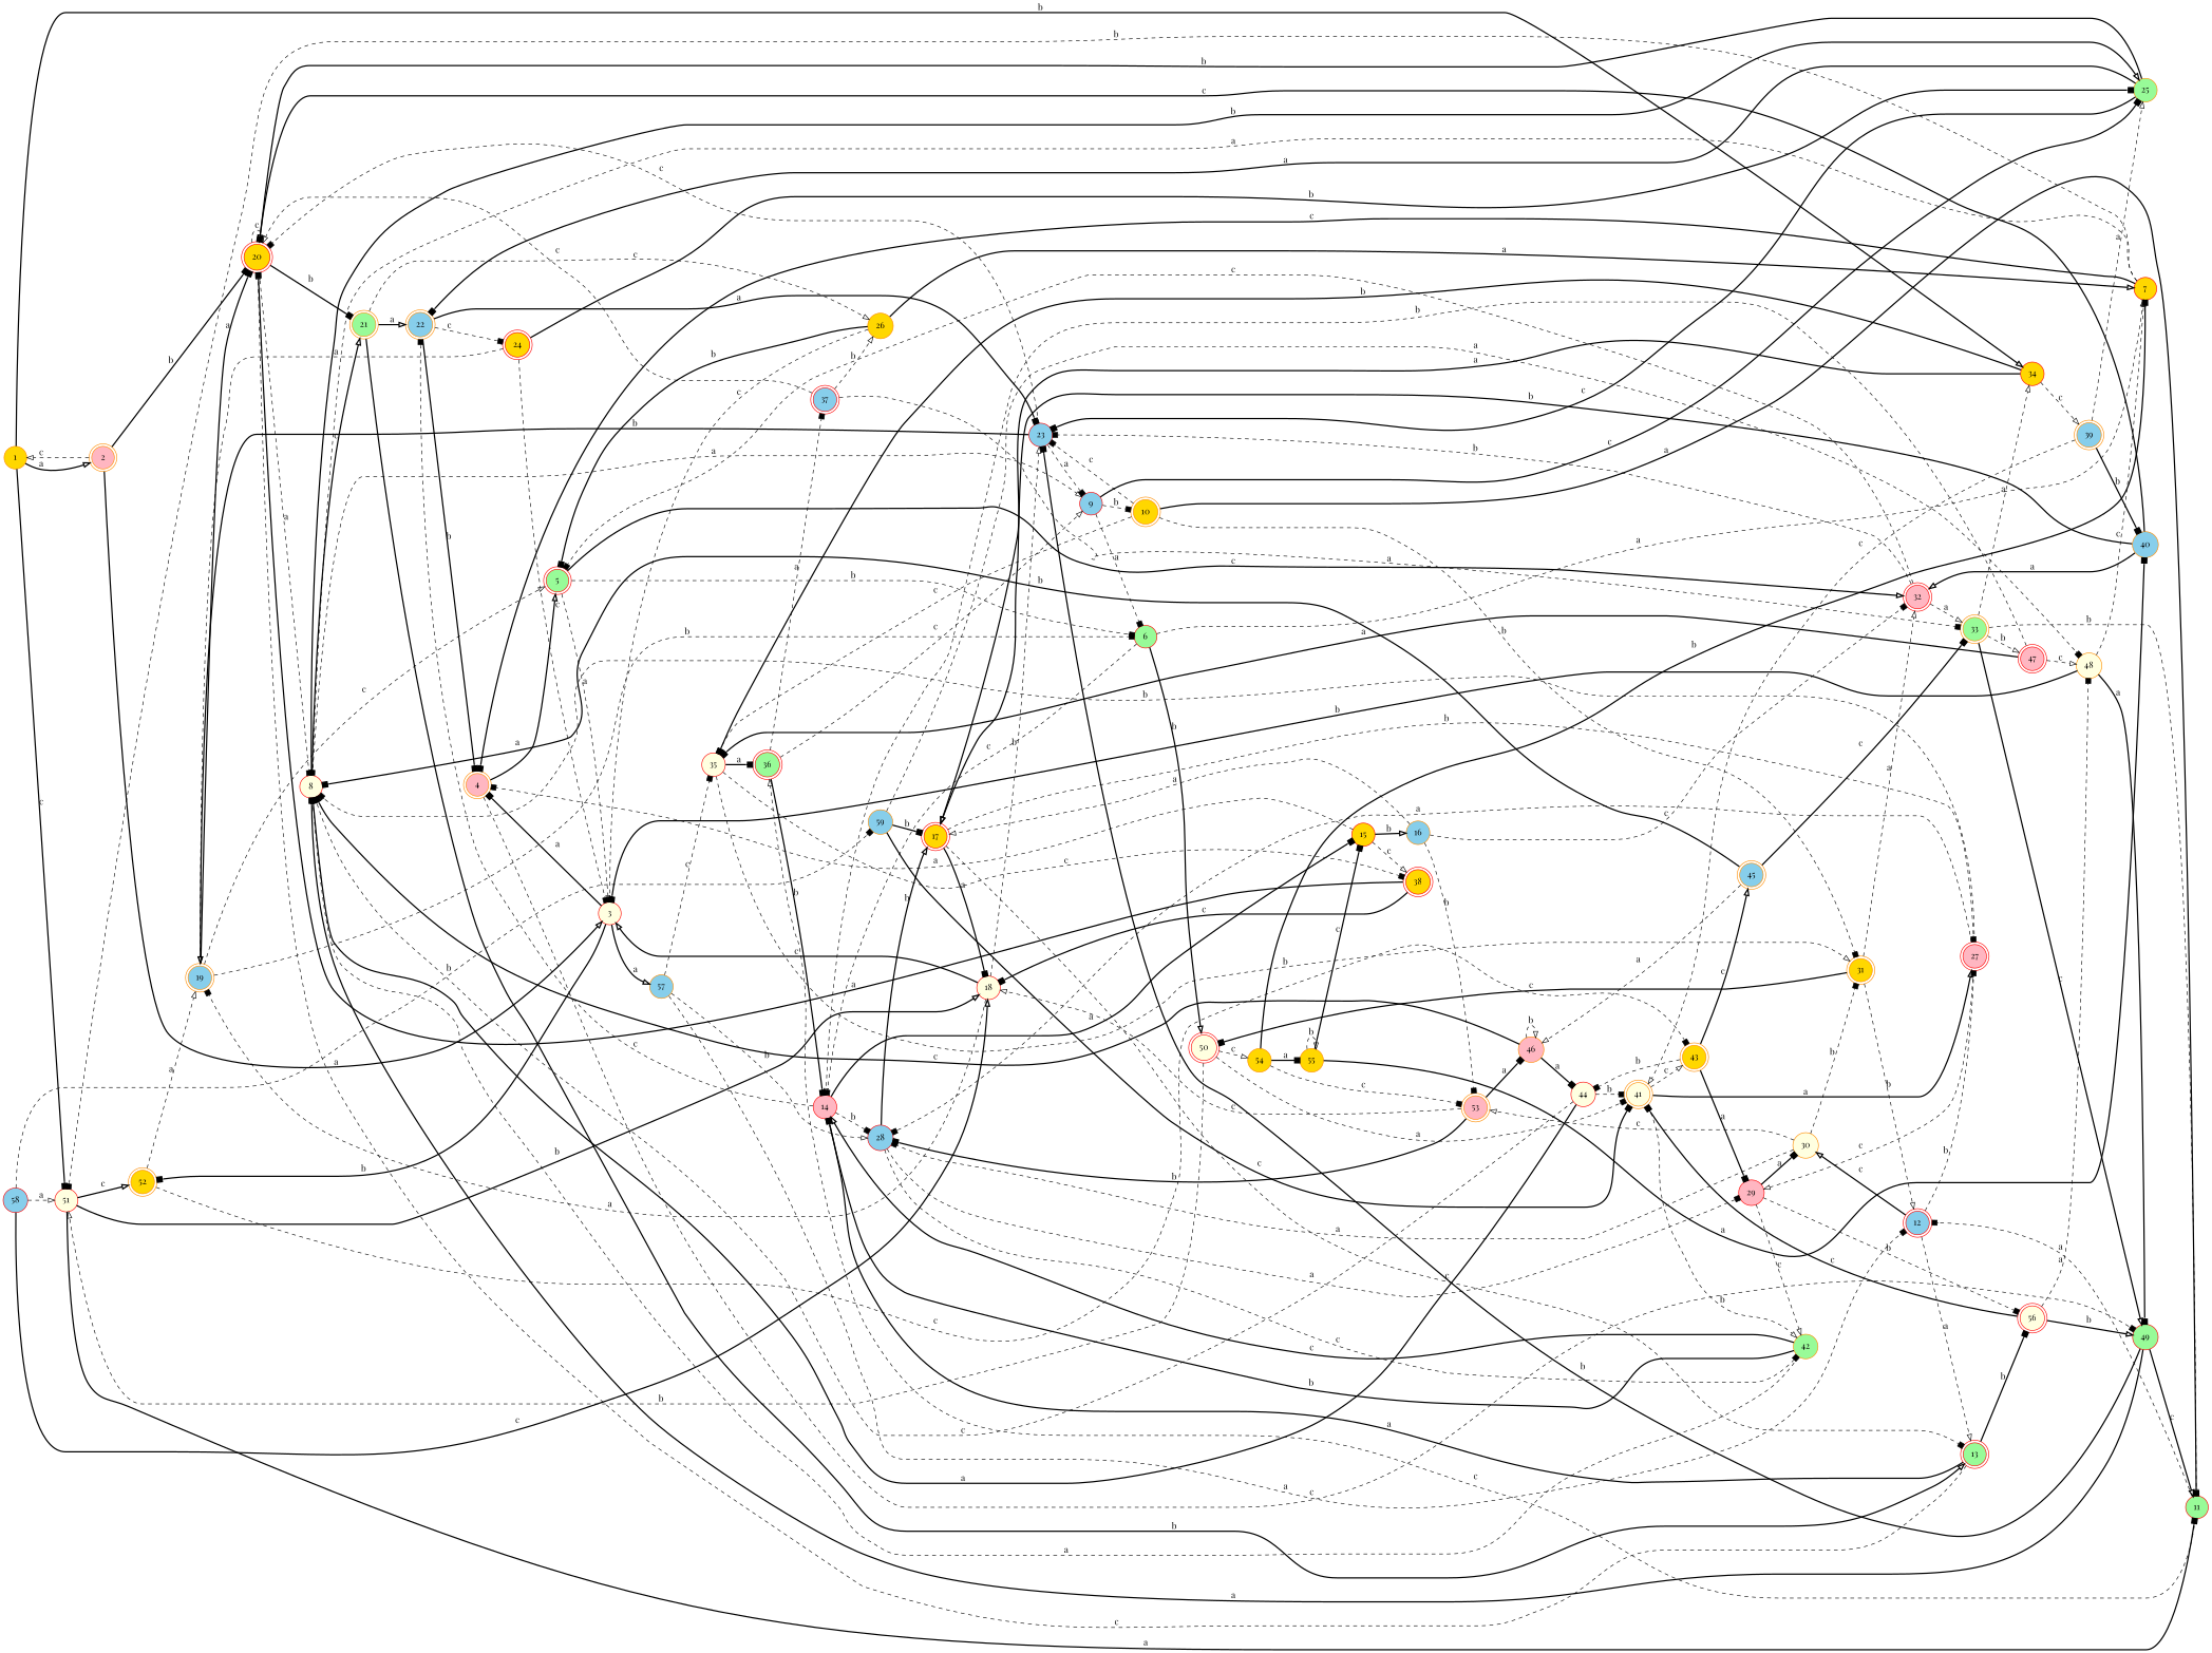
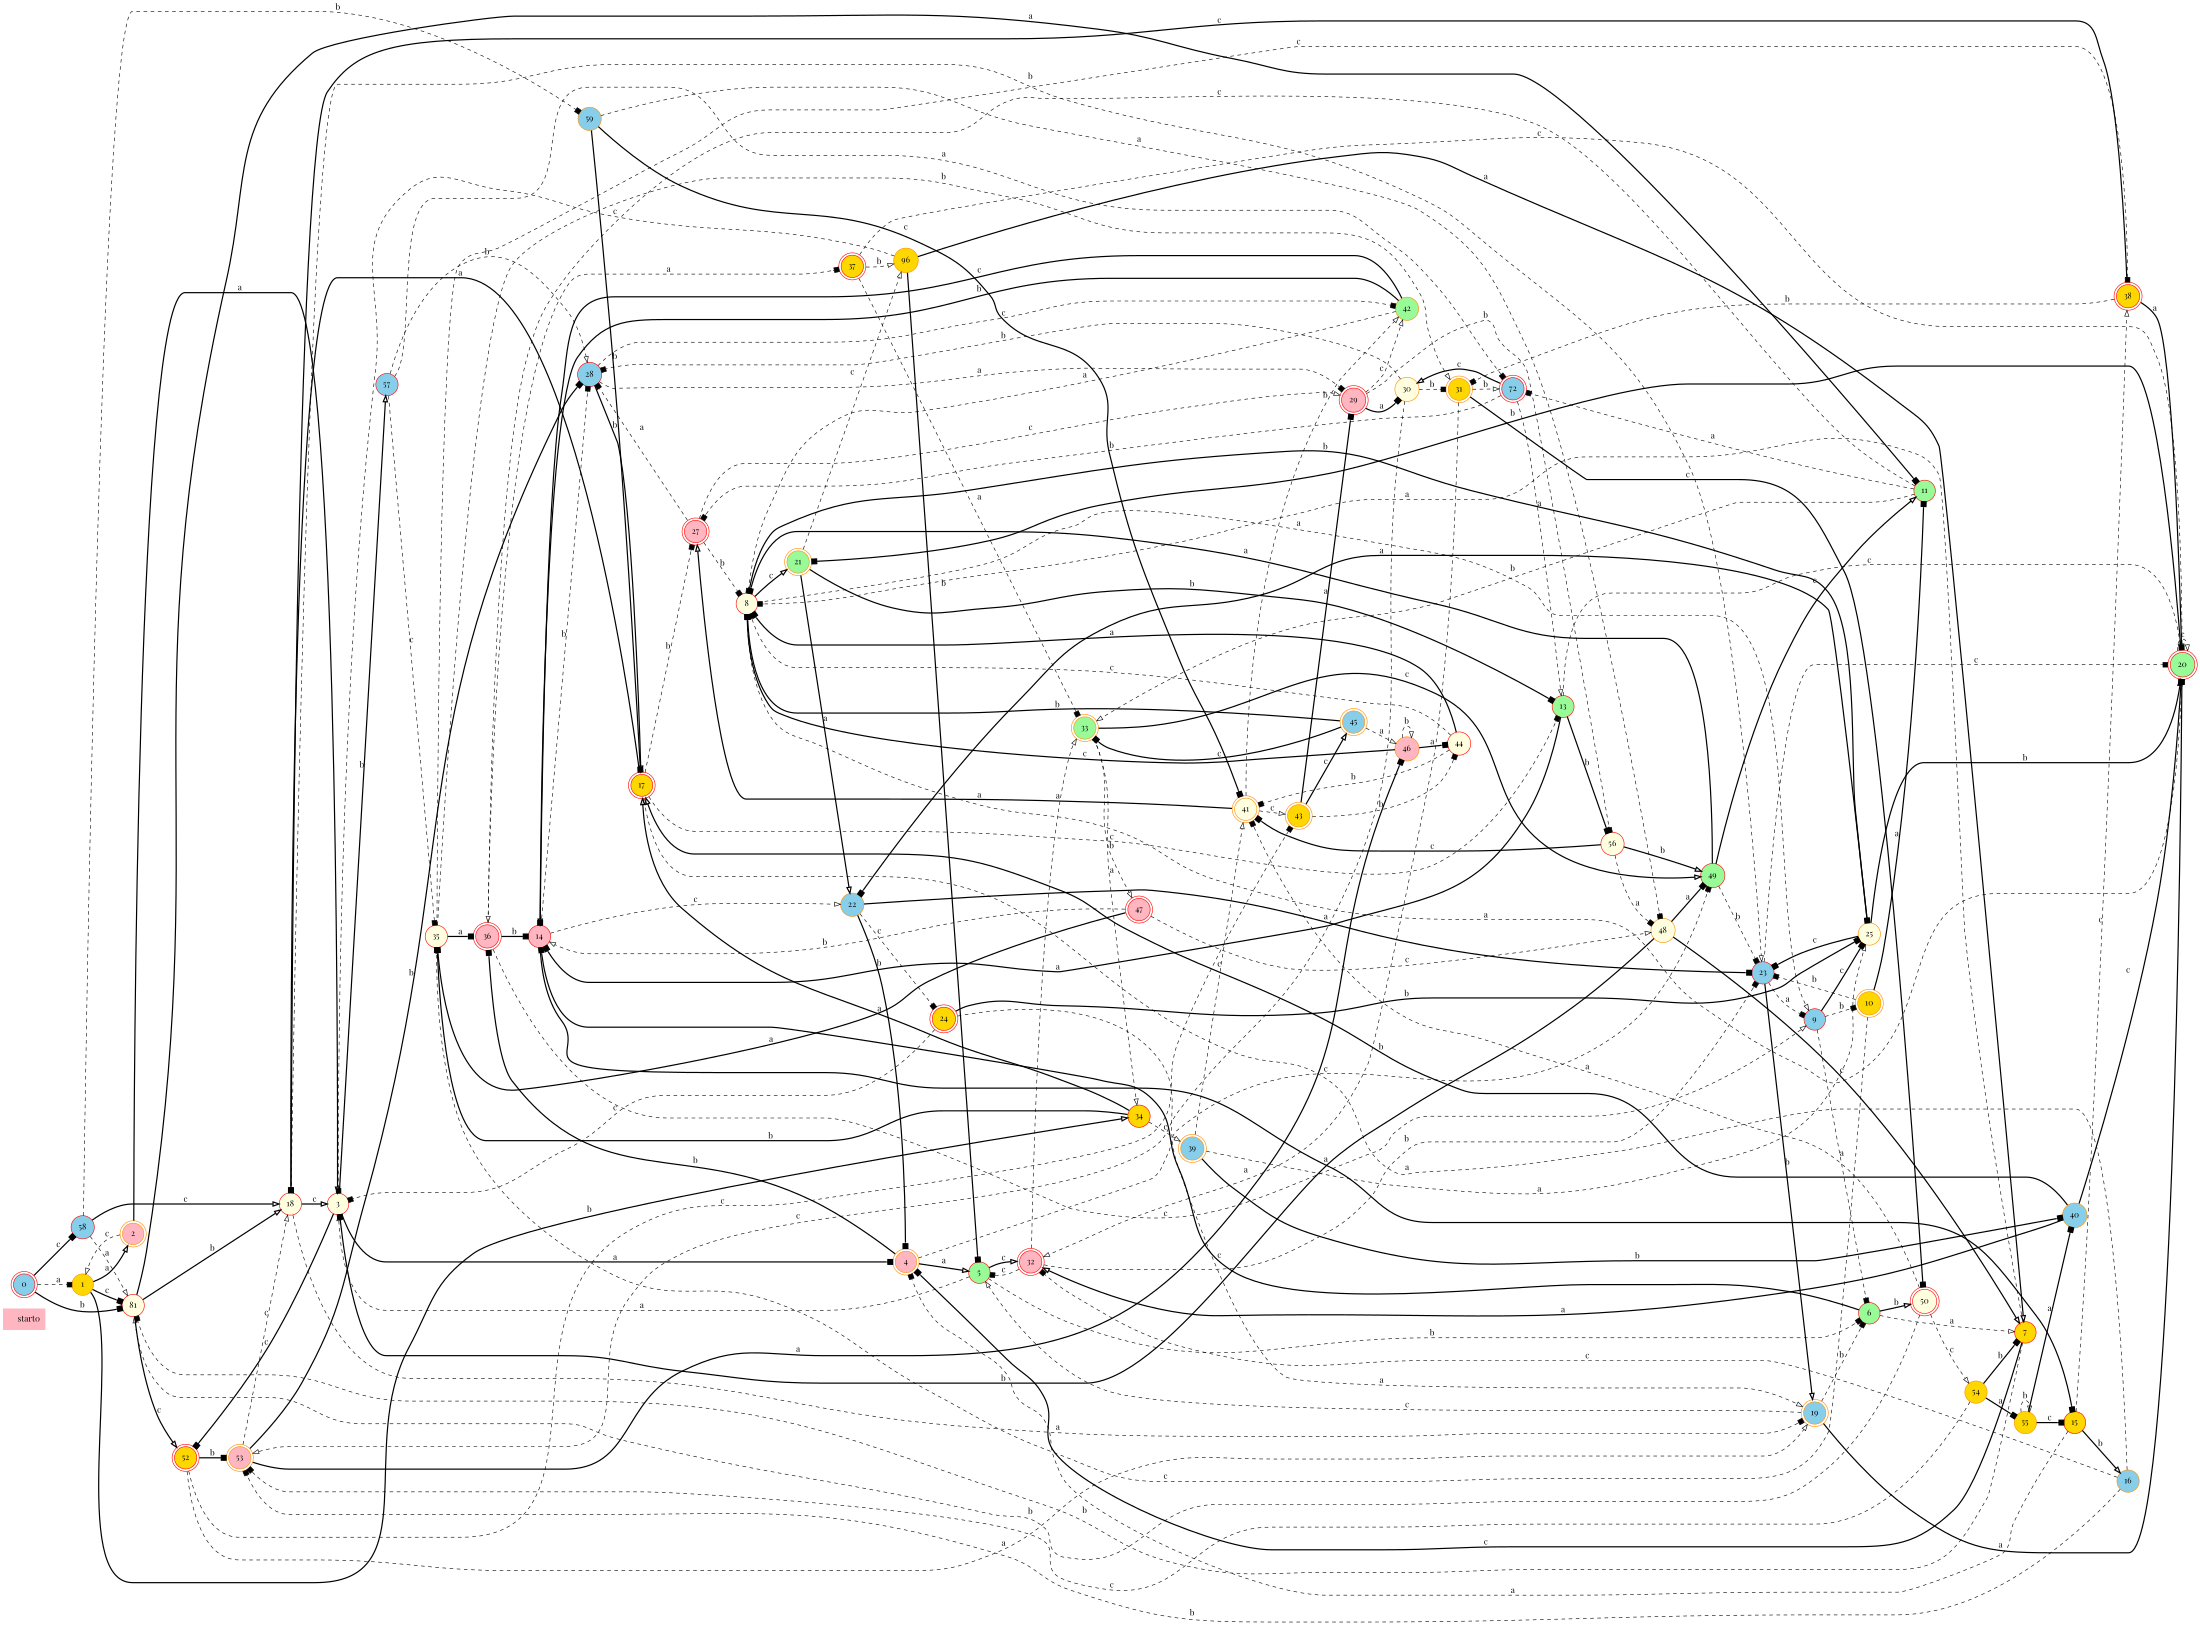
  digraph {
    fontname="Playfair Display"
    rankdir=LR
    node [color=red fillcolor=skyblue fontname="Playfair Display" shape=doublecircle style=filled]
    edge [arrowhead=box fontname="Playfair Display" style=dashed]
+   __start0 [fillcolor=lightpink shape=none]
+   n2 [label=0 style="rounded,filled"]
    n3 [color=darkorange fillcolor=gold label=1 shape=circle]
-   n4 [fillcolor=lightyellow label=51 shape=circle]
+   n4 [fillcolor=lightyellow label=81 shape=circle]
    n5 [label=58 shape=circle]
    n6 [color=darkorange fillcolor=lightpink label=2 style="rounded,filled"]
    n7 [fillcolor=gold label=34 shape=circle]
-   n8 [color=darkorange fillcolor=gold label=52 style="rounded,filled"]
+   n8 [fillcolor=gold label=52 style="rounded,filled"]
    n9 [fillcolor=palegreen label=11 shape=circle]
    n10 [fillcolor=lightyellow label=18 shape=circle]
    n11 [color=darkorange label=59 shape=circle]
    n12 [fillcolor=lightyellow label=3 shape=circle]
-   n13 [fillcolor=gold label=20 style="rounded,filled"]
+   n13 [fillcolor=palegreen label=20 style="rounded,filled"]
    n14 [fillcolor=lightyellow label=35 shape=circle]
    n15 [fillcolor=gold label=17 style="rounded,filled"]
    n16 [color=darkorange label=39 style="rounded,filled"]
    n17 [color=darkorange fillcolor=lightpink label=4 style="rounded,filled"]
-   n18 [color=darkorange label=57 shape=circle]
+   n18 [label=57 shape=circle]
    n19 [fillcolor=lightyellow label=8 shape=circle]
    n20 [color=darkorange fillcolor=palegreen label=21 style="rounded,filled"]
-   n21 [fillcolor=palegreen label=5 style="rounded,filled"]
-   n22 [fillcolor=palegreen label=36 style="rounded,filled"]
+   n21 [fillcolor=palegreen label=5 shape=circle style="rounded,filled"]
+   n22 [fillcolor=lightpink label=36 style="rounded,filled"]
    n23 [fillcolor=palegreen label=49 shape=circle]
    n24 [color=darkorange fillcolor=lightpink label=53 style="rounded,filled"]
    n25 [color=darkorange label=19 style="rounded,filled"]
    n26 [color=darkorange fillcolor=gold label=43 style="rounded,filled"]
-   n27 [label=12 style="rounded,filled"]
+   n27 [label=72 style="rounded,filled"]
    n28 [label=28 shape=circle]
    n29 [fillcolor=palegreen label=6 shape=circle]
    n30 [fillcolor=lightpink label=32 style="rounded,filled"]
    n31 [fillcolor=lightpink label=14 shape=circle]
    n32 [label=9 shape=circle]
-   n33 [label=37 style="rounded,filled"]
+   n33 [fillcolor=gold label=37 style="rounded,filled"]
    n34 [label=23 shape=circle]
    n35 [fillcolor=gold label=7 shape=circle]
    n36 [fillcolor=lightyellow label=50 style="rounded,filled"]
    n37 [color=darkorange fillcolor=palegreen label=33 style="rounded,filled"]
    n38 [fillcolor=gold label=15 shape=circle]
-   n39 [color=darkorange label=22 style="rounded,filled"]
+   n39 [color=darkorange label=22 shape=circle style="rounded,filled"]
    n40 [color=darkorange fillcolor=lightyellow label=41 style="rounded,filled"]
    n41 [color=darkorange fillcolor=gold label=54 shape=circle]
-   n42 [color=darkorange fillcolor=palegreen label=25 shape=circle]
+   n42 [color=darkorange fillcolor=lightyellow label=25 shape=circle]
    n43 [color=darkorange fillcolor=gold label=10 style="rounded,filled"]
-   n44 [fillcolor=palegreen label=13 style="rounded,filled"]
-   n45 [color=darkorange fillcolor=gold label=26 shape=circle]
+   n44 [fillcolor=palegreen label=13 shape=circle style="rounded,filled"]
+   n45 [color=darkorange fillcolor=gold label=96 shape=circle]
    n46 [fillcolor=gold label=38 style="rounded,filled"]
    n47 [color=darkorange fillcolor=gold label=31 style="rounded,filled"]
    n48 [fillcolor=lightpink label=27 style="rounded,filled"]
    n49 [color=darkorange fillcolor=lightyellow label=30 shape=circle]
    n50 [fillcolor=lightpink label=47 style="rounded,filled"]
-   n51 [fillcolor=lightyellow label=56 style="rounded,filled"]
-   n52 [fillcolor=lightpink label=29 shape=circle style="rounded,filled"]
+   n51 [fillcolor=lightyellow label=56 shape=circle style="rounded,filled"]
+   n52 [fillcolor=lightpink label=29 style="rounded,filled"]
    n53 [color=darkorange fillcolor=lightyellow label=48 shape=circle]
    n54 [color=darkorange label=16 shape=circle]
    n55 [fillcolor=gold label=24 style="rounded,filled"]
    n56 [color=darkorange fillcolor=palegreen label=42 shape=circle]
    n57 [color=darkorange fillcolor=lightpink label=46 shape=circle]
    n58 [color=darkorange label=40 shape=circle]
    n59 [fillcolor=lightyellow label=44 shape=circle]
    n60 [color=darkorange label=45 style="rounded,filled"]
    n61 [color=darkorange fillcolor=gold label=55 shape=circle]
+   n2 -> n3 [label=a]
+   n2 -> n4 [label=b style=bold]
+   n2 -> n5 [label=c style=bold]
    n3 -> n4 [label=c style=bold]
    n3 -> n6 [arrowhead=onormal label=a style=bold]
    n3 -> n7 [arrowhead=onormal label=b style=bold]
    n4 -> n8 [arrowhead=onormal label=c style=bold]
    n4 -> n9 [label=a style=bold]
    n4 -> n10 [arrowhead=onormal label=b style=bold]
    n5 -> n4 [arrowhead=onormal label=a]
    n5 -> n10 [arrowhead=onormal label=c style=bold]
    n5 -> n11 [label=b]
    n6 -> n3 [arrowhead=onormal label=c]
    n6 -> n12 [arrowhead=onormal label=a style=bold]
-   n6 -> n13 [label=b style=bold]
    n7 -> n14 [label=b style=bold]
    n7 -> n15 [arrowhead=onormal label=a style=bold]
    n7 -> n16 [arrowhead=onormal label=c]
+   n8 -> n24 [label=b style=bold]
    n8 -> n25 [arrowhead=onormal label=a]
    n8 -> n26 [label=c]
    n9 -> n22 [arrowhead=onormal label=c]
    n9 -> n27 [label=a]
-   n37 -> n9 [arrowhead=onormal label=b]
+   n9 -> n37 [arrowhead=onormal label=b]
    n10 -> n12 [arrowhead=onormal label=c style=bold]
    n10 -> n25 [label=a]
    n10 -> n34 [arrowhead=onormal label=b]
    n11 -> n15 [label=b style=bold]
    n11 -> n40 [label=c style=bold]
    n11 -> n53 [label=a]
-   n12 -> n8 [label=b style=bold]
+   n12 -> n8 [label=c style=bold]
    n12 -> n17 [label=a style=bold]
-   n12 -> n18 [arrowhead=onormal label=a style=bold]
+   n12 -> n18 [arrowhead=onormal label=b style=bold]
    n13 -> n13 [arrowhead=onormal label=c]
    n13 -> n19 [label=a]
    n13 -> n20 [label=b style=bold]
    n14 -> n22 [label=a style=bold]
    n14 -> n46 [label=c]
    n14 -> n47 [arrowhead=onormal label=b]
    n15 -> n10 [label=a style=bold]
    n15 -> n44 [label=c]
    n15 -> n48 [label=b]
    n16 -> n40 [arrowhead=onormal label=c]
    n16 -> n42 [arrowhead=onormal label=a]
    n16 -> n58 [label=b style=bold]
    n17 -> n21 [arrowhead=onormal label=a style=bold]
+   n17 -> n22 [label=b style=bold]
    n17 -> n23 [label=c]
    n18 -> n14 [label=c]
    n18 -> n27 [label=a]
    n18 -> n28 [arrowhead=onormal label=b]
    n19 -> n20 [arrowhead=onormal label=c style=bold]
    n19 -> n32 [arrowhead=onormal label=a]
-   n19 -> n42 [arrowhead=onormal label=b style=bold]
+   n19 -> n42 [label=b style=bold]
    n20 -> n39 [arrowhead=onormal label=a style=bold]
-   n20 -> n44 [arrowhead=onormal label=b style=bold]
+   n20 -> n44 [label=b style=bold]
    n20 -> n45 [arrowhead=onormal label=c]
    n21 -> n12 [arrowhead=onormal label=a]
    n21 -> n29 [label=b]
    n21 -> n30 [arrowhead=onormal label=c style=bold]
    n22 -> n31 [label=b style=bold]
    n22 -> n32 [arrowhead=onormal label=c]
    n22 -> n33 [label=a]
    n23 -> n9 [arrowhead=onormal label=c style=bold]
    n23 -> n19 [label=a style=bold]
-   n23 -> n34 [label=b style=bold]
+   n23 -> n34 [label=b]
    n24 -> n10 [arrowhead=onormal label=c]
    n24 -> n28 [label=b style=bold]
    n24 -> n57 [label=a style=bold]
    n25 -> n13 [label=a style=bold]
    n25 -> n21 [arrowhead=onormal label=c]
    n25 -> n29 [label=b]
    n26 -> n52 [label=a style=bold]
    n26 -> n59 [label=b]
    n26 -> n60 [arrowhead=onormal label=c style=bold]
    n27 -> n44 [arrowhead=onormal label=a]
    n27 -> n48 [label=b]
    n27 -> n49 [arrowhead=onormal label=c style=bold]
    n28 -> n15 [arrowhead=onormal label=b style=bold]
    n28 -> n52 [label=a]
    n28 -> n56 [label=c]
-   n29 -> n31 [label=c]
+   n29 -> n31 [label=c style=bold]
    n29 -> n35 [arrowhead=onormal label=a]
    n29 -> n36 [arrowhead=onormal label=b style=bold]
    n30 -> n21 [label=c]
    n30 -> n34 [label=b]
    n30 -> n37 [arrowhead=onormal label=a]
    n31 -> n28 [label=b]
    n31 -> n38 [label=a style=bold]
-   n31 -> n39 [label=c]
+   n31 -> n39 [arrowhead=onormal label=c]
    n32 -> n29 [label=a]
    n32 -> n42 [label=c style=bold]
    n32 -> n43 [label=b]
    n33 -> n13 [arrowhead=onormal label=c]
    n33 -> n37 [label=a]
    n33 -> n45 [arrowhead=onormal label=b]
    n34 -> n13 [label=c]
    n34 -> n25 [arrowhead=onormal label=b style=bold]
    n34 -> n32 [label=a]
    n35 -> n4 [label=b]
    n35 -> n17 [label=c style=bold]
    n35 -> n19 [label=a]
    n36 -> n4 [arrowhead=onormal label=b]
    n36 -> n40 [label=a]
    n36 -> n41 [arrowhead=onormal label=c]
    n37 -> n7 [arrowhead=onormal label=a]
    n37 -> n23 [arrowhead=onormal label=c style=bold]
    n37 -> n50 [arrowhead=onormal label=b]
    n38 -> n17 [label=a]
    n38 -> n46 [arrowhead=onormal label=c]
    n38 -> n54 [arrowhead=onormal label=b style=bold]
    n39 -> n17 [label=b style=bold]
    n39 -> n34 [label=a style=bold]
    n39 -> n55 [label=c]
    n40 -> n26 [arrowhead=onormal label=c]
    n40 -> n48 [arrowhead=onormal label=a style=bold]
    n40 -> n56 [arrowhead=onormal label=b]
    n41 -> n24 [label=c]
    n41 -> n35 [label=b style=bold]
    n41 -> n61 [label=a style=bold]
    n42 -> n13 [arrowhead=onormal label=b style=bold]
    n42 -> n34 [label=c style=bold]
    n42 -> n39 [label=a style=bold]
    n43 -> n9 [label=a style=bold]
    n43 -> n14 [label=c]
-   n43 -> n34 [label=c]
+   n43 -> n34 [label=b]
    n44 -> n13 [arrowhead=onormal label=c]
    n44 -> n31 [label=a style=bold]
    n44 -> n51 [label=b style=bold]
    n45 -> n12 [label=c]
    n45 -> n21 [label=b style=bold]
    n45 -> n35 [arrowhead=onormal label=a style=bold]
    n46 -> n10 [label=c style=bold]
    n46 -> n13 [label=a style=bold]
-   n43 -> n47 [label=b]
+   n46 -> n47 [label=b]
    n47 -> n27 [arrowhead=onormal label=b]
    n47 -> n30 [arrowhead=onormal label=a]
    n47 -> n36 [label=c style=bold]
    n48 -> n19 [label=b]
    n48 -> n28 [label=a]
    n48 -> n52 [arrowhead=onormal label=c]
    n49 -> n24 [arrowhead=onormal label=c]
-   n49 -> n28 [label=a]
+   n49 -> n28 [label=b]
    n49 -> n47 [label=b]
    n50 -> n14 [label=a style=bold]
    n50 -> n31 [arrowhead=onormal label=b]
    n50 -> n53 [arrowhead=onormal label=c]
    n51 -> n23 [arrowhead=onormal label=b style=bold]
    n51 -> n40 [label=c style=bold]
    n51 -> n53 [label=a]
    n52 -> n49 [label=a style=bold]
    n52 -> n51 [label=b]
    n52 -> n56 [arrowhead=onormal label=c]
    n53 -> n12 [label=b style=bold]
    n53 -> n23 [label=a style=bold]
-   n53 -> n35 [arrowhead=onormal label=c]
+   n53 -> n35 [arrowhead=onormal label=c style=bold]
    n54 -> n15 [arrowhead=onormal label=a]
    n54 -> n24 [label=b]
    n54 -> n30 [label=c]
    n55 -> n12 [label=c]
    n55 -> n25 [arrowhead=onormal label=a]
    n55 -> n42 [label=b style=bold]
    n56 -> n19 [label=a]
    n56 -> n31 [label=b style=bold]
    n56 -> n31 [arrowhead=onormal label=c style=bold]
    n57 -> n19 [label=c style=bold]
    n57 -> n57 [arrowhead=onormal label=b]
    n57 -> n59 [label=a style=bold]
    n58 -> n13 [label=c style=bold]
    n58 -> n15 [arrowhead=onormal label=b style=bold]
    n58 -> n30 [arrowhead=onormal label=a style=bold]
    n59 -> n19 [label=a style=bold]
    n59 -> n19 [label=c]
    n59 -> n40 [label=b]
    n60 -> n19 [label=b style=bold]
    n60 -> n37 [label=c style=bold]
    n60 -> n57 [arrowhead=onormal label=a]
    n61 -> n38 [label=c style=bold]
    n61 -> n58 [label=a style=bold]
    n61 -> n61 [arrowhead=onormal label=b]
  }
